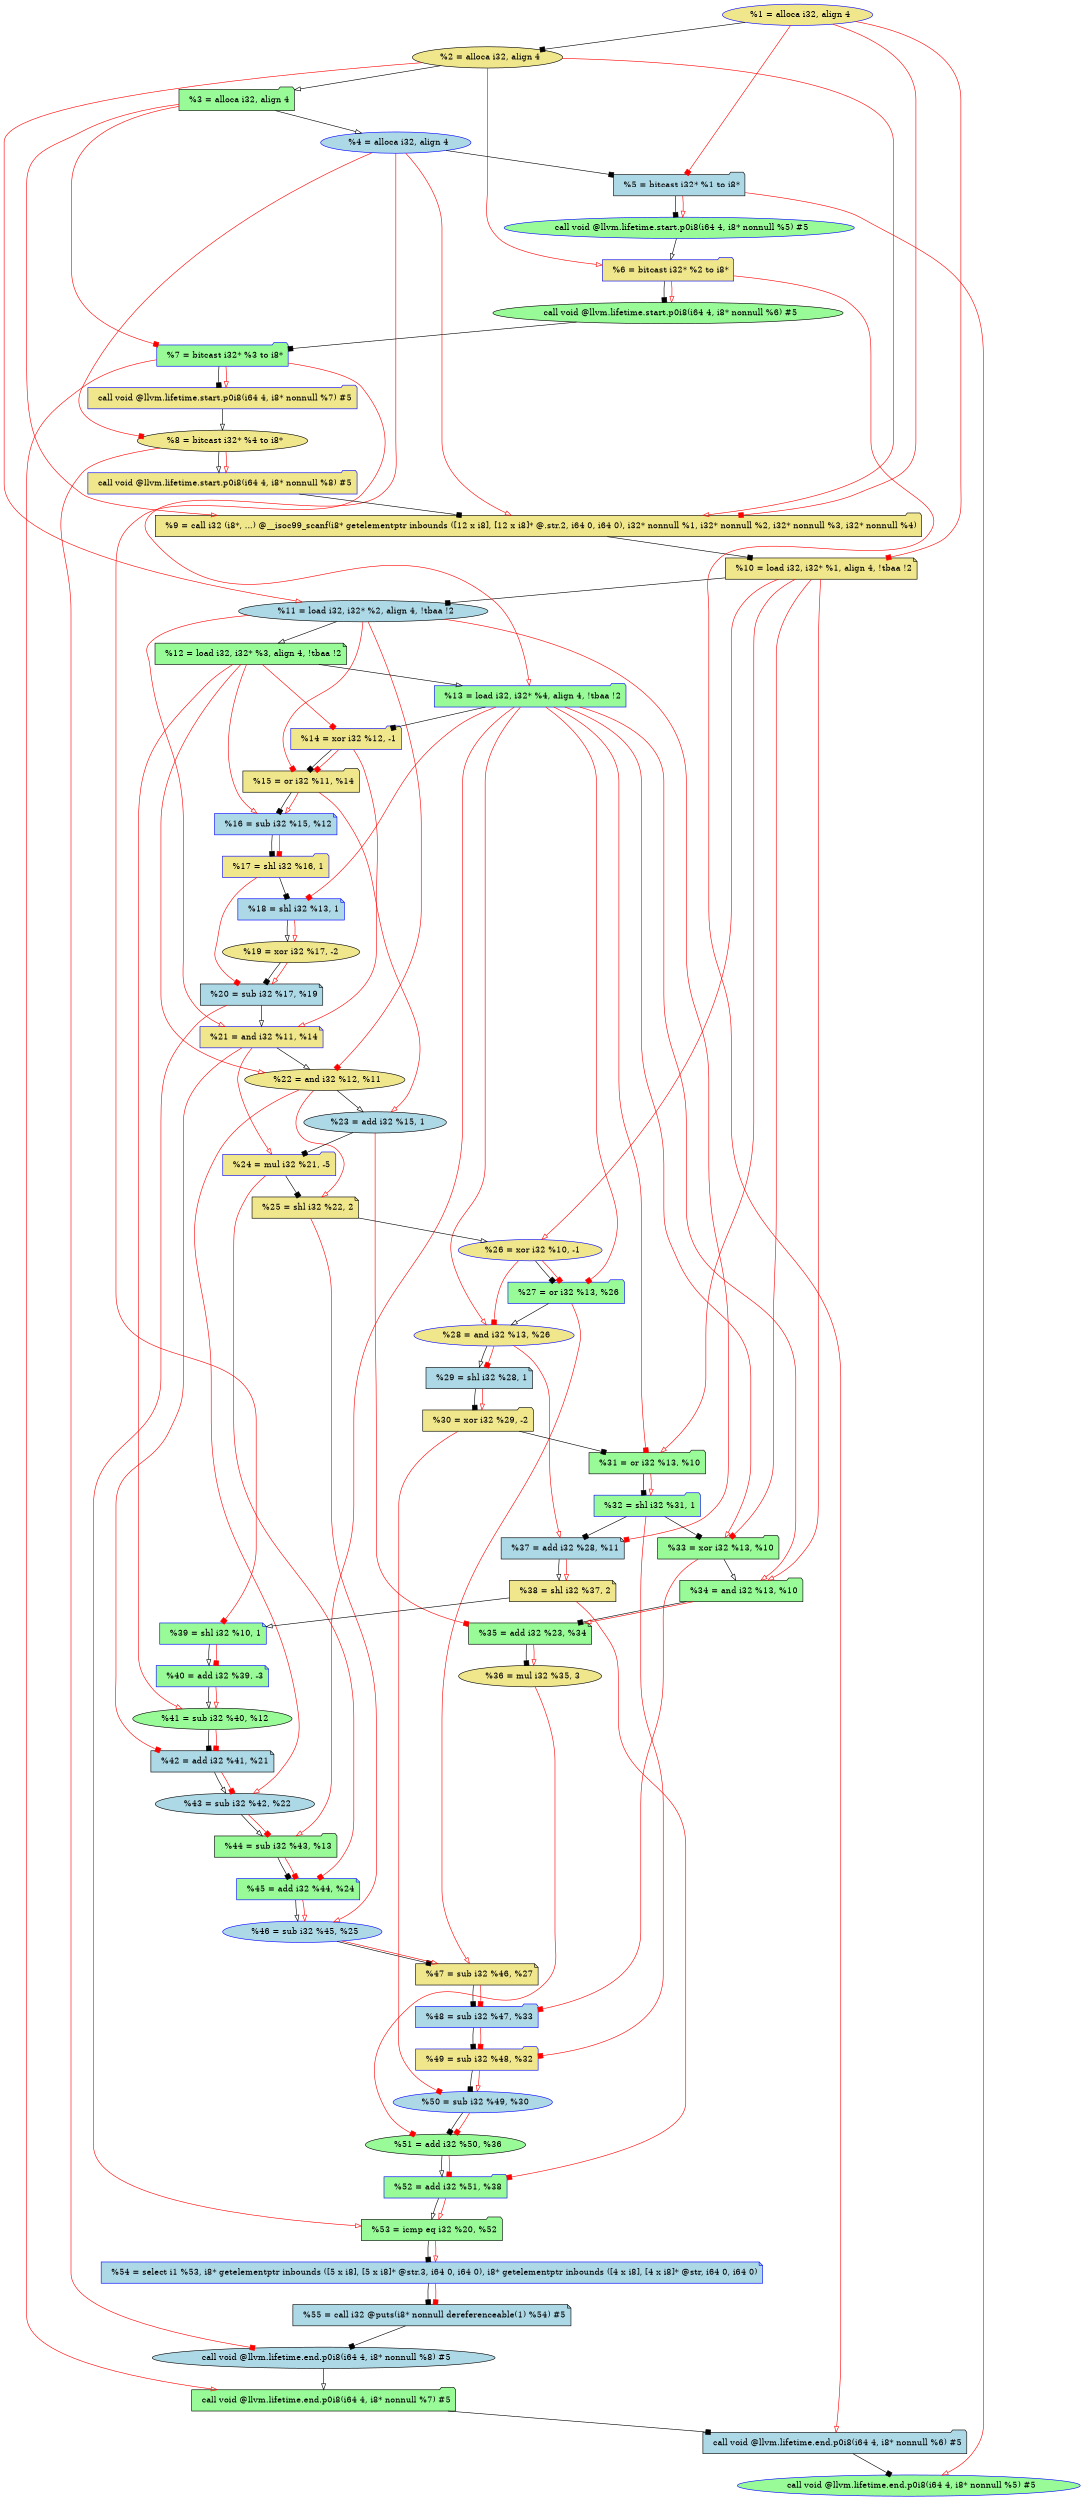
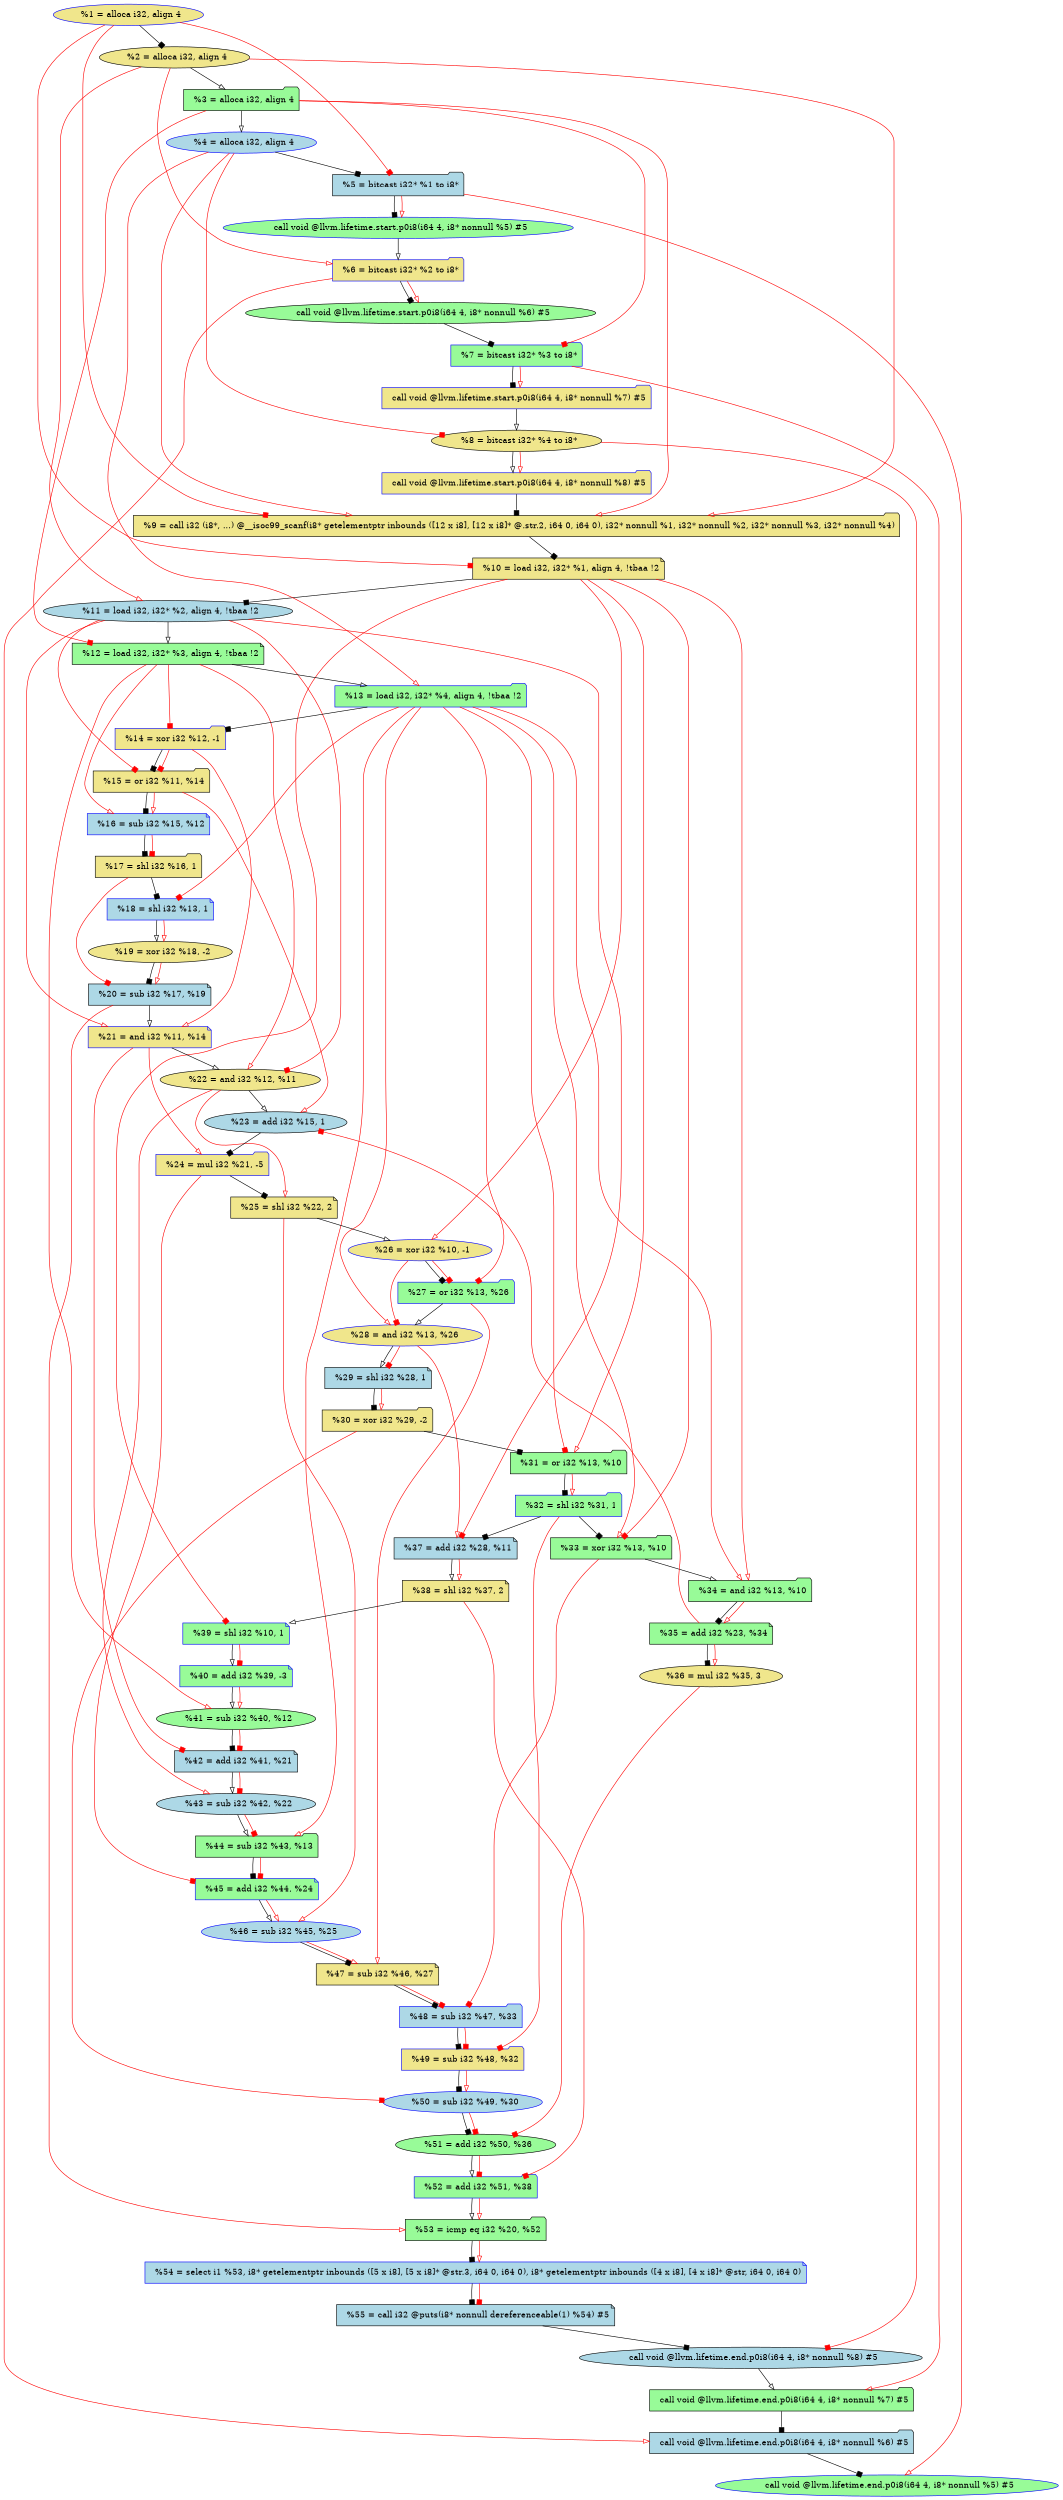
  digraph {
    node [color=black fillcolor=khaki shape=folder style=filled]
    edge [arrowhead=box color=red]
    n1 [color=blue label="  %1 = alloca i32, align 4" shape=ellipse]
    n2 [label="  %2 = alloca i32, align 4" shape=ellipse]
    n3 [fillcolor=lightblue label="  %5 = bitcast i32* %1 to i8*"]
    n4 [label="  %9 = call i32 (i8*, ...) @__isoc99_scanf(i8* getelementptr inbounds ([12 x i8], [12 x i8]* @.str.2, i64 0, i64 0), i32* nonnull %1, i32* nonnull %2, i32* nonnull %3, i32* nonnull %4)"]
    n5 [label="  %10 = load i32, i32* %1, align 4, !tbaa !2" shape=note]
    n6 [fillcolor=palegreen label="  %3 = alloca i32, align 4"]
    n7 [color=blue label="  %6 = bitcast i32* %2 to i8*"]
    n8 [fillcolor=lightblue label="  %11 = load i32, i32* %2, align 4, !tbaa !2" shape=ellipse]
    n9 [color=blue fillcolor=palegreen label="  call void @llvm.lifetime.start.p0i8(i64 4, i8* nonnull %5) #5" shape=ellipse]
    n10 [color=blue fillcolor=palegreen label="  call void @llvm.lifetime.end.p0i8(i64 4, i8* nonnull %5) #5" shape=ellipse]
    n11 [color=blue label="  %26 = xor i32 %10, -1" shape=ellipse]
    n12 [fillcolor=palegreen label="  %31 = or i32 %13, %10"]
    n13 [fillcolor=palegreen label="  %33 = xor i32 %13, %10"]
    n14 [fillcolor=palegreen label="  %34 = and i32 %13, %10"]
    n15 [color=blue fillcolor=palegreen label="  %39 = shl i32 %10, 1" shape=note]
    n16 [color=blue fillcolor=lightblue label="  %4 = alloca i32, align 4" shape=ellipse]
    n17 [color=blue fillcolor=palegreen label="  %7 = bitcast i32* %3 to i8*"]
    n18 [fillcolor=palegreen label="  %12 = load i32, i32* %3, align 4, !tbaa !2" shape=note]
    n19 [fillcolor=palegreen label="  call void @llvm.lifetime.start.p0i8(i64 4, i8* nonnull %6) #5" shape=ellipse]
    n20 [fillcolor=lightblue label="  call void @llvm.lifetime.end.p0i8(i64 4, i8* nonnull %6) #5"]
    n21 [label="  %15 = or i32 %11, %14"]
    n22 [color=blue label="  %21 = and i32 %11, %14" shape=note]
    n23 [label="  %22 = and i32 %12, %11" shape=ellipse]
    n24 [fillcolor=lightblue label="  %37 = add i32 %28, %11" shape=note]
    n25 [label="  %8 = bitcast i32* %4 to i8*" shape=ellipse]
    n26 [color=blue fillcolor=palegreen label="  %13 = load i32, i32* %4, align 4, !tbaa !2"]
    n27 [color=blue label="  call void @llvm.lifetime.start.p0i8(i64 4, i8* nonnull %7) #5"]
    n28 [fillcolor=palegreen label="  call void @llvm.lifetime.end.p0i8(i64 4, i8* nonnull %7) #5"]
    n29 [color=blue label="  %14 = xor i32 %12, -1"]
    n30 [color=blue fillcolor=lightblue label="  %16 = sub i32 %15, %12" shape=note]
    n31 [fillcolor=palegreen label="  %41 = sub i32 %40, %12" shape=ellipse]
    n32 [color=blue label="  call void @llvm.lifetime.start.p0i8(i64 4, i8* nonnull %8) #5"]
    n33 [fillcolor=lightblue label="  call void @llvm.lifetime.end.p0i8(i64 4, i8* nonnull %8) #5" shape=ellipse]
    n34 [color=blue fillcolor=lightblue label="  %18 = shl i32 %13, 1" shape=note]
    n35 [color=blue fillcolor=palegreen label="  %27 = or i32 %13, %26"]
    n36 [color=blue label="  %28 = and i32 %13, %26" shape=ellipse]
    n37 [fillcolor=palegreen label="  %44 = sub i32 %43, %13"]
    n38 [color=blue fillcolor=palegreen label="  %32 = shl i32 %31, 1"]
    n39 [color=blue fillcolor=lightblue label="  %48 = sub i32 %47, %33"]
    n40 [fillcolor=palegreen label="  %35 = add i32 %23, %34" shape=note]
    n41 [color=blue fillcolor=palegreen label="  %40 = add i32 %39, -3" shape=note]
    n42 [fillcolor=lightblue label="  %23 = add i32 %15, 1" shape=ellipse]
    n43 [color=blue label="  %24 = mul i32 %21, -5"]
    n44 [fillcolor=lightblue label="  %42 = add i32 %41, %21" shape=note]
    n45 [label="  %25 = shl i32 %22, 2" shape=note]
    n46 [fillcolor=lightblue label="  %43 = sub i32 %42, %22" shape=ellipse]
    n47 [label="  %38 = shl i32 %37, 2" shape=note]
-   n48 [color=blue label="  %17 = shl i32 %16, 1"]
-   n49 [label="%19 = xor i32 %17, -2" shape=ellipse]
+   n48 [label="  %17 = shl i32 %16, 1"]
+   n49 [label="  %19 = xor i32 %18, -2" shape=ellipse]
    n50 [label="  %47 = sub i32 %46, %27" shape=note]
    n51 [fillcolor=lightblue label="  %29 = shl i32 %28, 1" shape=note]
    n52 [color=blue fillcolor=palegreen label="  %45 = add i32 %44, %24" shape=note]
    n53 [fillcolor=lightblue label="  %20 = sub i32 %17, %19" shape=note]
    n54 [fillcolor=palegreen label="  %53 = icmp eq i32 %20, %52"]
    n55 [color=blue fillcolor=lightblue label="  %54 = select i1 %53, i8* getelementptr inbounds ([5 x i8], [5 x i8]* @str.3, i64 0, i64 0), i8* getelementptr inbounds ([4 x i8], [4 x i8]* @str, i64 0, i64 0)" shape=note]
    n56 [color=blue fillcolor=lightblue label="  %46 = sub i32 %45, %25" shape=ellipse]
    n57 [label="  %36 = mul i32 %35, 3" shape=ellipse]
    n58 [label="  %30 = xor i32 %29, -2"]
    n59 [color=blue fillcolor=lightblue label="  %50 = sub i32 %49, %30" shape=ellipse]
    n60 [fillcolor=palegreen label="  %51 = add i32 %50, %36" shape=ellipse]
    n61 [color=blue label="  %49 = sub i32 %48, %32"]
    n62 [color=blue fillcolor=palegreen label="  %52 = add i32 %51, %38"]
    n63 [fillcolor=lightblue label="  %55 = call i32 @puts(i8* nonnull dereferenceable(1) %54) #5" shape=note]
    n1 -> n2 [color=""]
    n1 -> n3
    n1 -> n4
    n1 -> n5
    n2 -> n4 [arrowhead=onormal]
    n2 -> n6 [arrowhead=onormal color=""]
    n2 -> n7 [arrowhead=onormal]
    n2 -> n8 [arrowhead=onormal]
    n3 -> n9 [color=""]
    n3 -> n9 [arrowhead=onormal]
    n3 -> n10 [arrowhead=onormal]
    n4 -> n5 [color=""]
    n5 -> n8 [color=""]
    n5 -> n11 [arrowhead=onormal]
    n5 -> n12 [arrowhead=onormal]
    n5 -> n13
    n5 -> n14 [arrowhead=onormal]
-   n17 -> n15
+   n5 -> n15
    n6 -> n4 [arrowhead=onormal]
    n6 -> n16 [arrowhead=onormal color=""]
    n6 -> n17
+   n6 -> n18
    n7 -> n19 [color=""]
    n7 -> n19 [arrowhead=onormal]
    n7 -> n20 [arrowhead=onormal]
    n8 -> n18 [arrowhead=onormal color=""]
    n8 -> n21
    n8 -> n22 [arrowhead=onormal]
    n8 -> n23
    n8 -> n24
    n9 -> n7 [arrowhead=onormal color=""]
    n11 -> n35 [color=""]
    n11 -> n35
    n11 -> n36
    n12 -> n38 [color=""]
    n12 -> n38 [arrowhead=onormal]
    n13 -> n14 [arrowhead=onormal color=""]
    n13 -> n39
    n14 -> n40 [color=""]
    n14 -> n40 [arrowhead=onormal]
    n15 -> n41 [arrowhead=onormal color=""]
    n15 -> n41
    n16 -> n3 [color=""]
    n16 -> n4 [arrowhead=onormal]
    n16 -> n25
    n16 -> n26 [arrowhead=onormal]
    n17 -> n27 [color=""]
    n17 -> n27 [arrowhead=onormal]
    n17 -> n28 [arrowhead=onormal]
    n18 -> n23 [arrowhead=onormal]
    n18 -> n26 [arrowhead=onormal color=""]
    n18 -> n29
    n18 -> n30 [arrowhead=onormal]
    n18 -> n31 [arrowhead=onormal]
    n19 -> n17 [color=""]
    n20 -> n10 [color=""]
    n21 -> n30 [color=""]
    n21 -> n30 [arrowhead=onormal]
    n21 -> n42 [arrowhead=onormal]
    n22 -> n23 [arrowhead=onormal color=""]
    n22 -> n43 [arrowhead=onormal]
    n22 -> n44
    n23 -> n42 [arrowhead=onormal color=""]
    n23 -> n45 [arrowhead=onormal]
    n23 -> n46 [arrowhead=onormal]
    n24 -> n47 [arrowhead=onormal color=""]
    n24 -> n47 [arrowhead=onormal]
    n25 -> n32 [arrowhead=onormal color=""]
    n25 -> n32 [arrowhead=onormal]
    n25 -> n33
    n26 -> n12
    n26 -> n13 [arrowhead=onormal]
    n26 -> n14 [arrowhead=onormal]
    n26 -> n29 [color=""]
    n26 -> n34
    n26 -> n35
    n26 -> n36 [arrowhead=onormal]
    n26 -> n37 [arrowhead=onormal]
    n27 -> n25 [arrowhead=onormal color=""]
    n28 -> n20 [color=""]
    n29 -> n21 [color=""]
    n29 -> n21
    n29 -> n22 [arrowhead=onormal]
    n30 -> n48 [color=""]
    n30 -> n48
    n31 -> n44 [color=""]
    n31 -> n44
    n32 -> n4 [color=""]
    n33 -> n28 [arrowhead=onormal color=""]
    n34 -> n49 [arrowhead=onormal color=""]
    n34 -> n49 [arrowhead=onormal]
    n35 -> n36 [arrowhead=onormal color=""]
    n35 -> n50 [arrowhead=onormal]
    n36 -> n24 [arrowhead=onormal]
    n36 -> n51 [arrowhead=onormal color=""]
    n36 -> n51
    n37 -> n52 [color=""]
    n37 -> n52
    n38 -> n13 [color=""]
    n38 -> n24 [color=""]
    n38 -> n61
    n39 -> n61 [color=""]
    n39 -> n61
    n40 -> n57 [color=""]
    n40 -> n57 [arrowhead=onormal]
    n41 -> n31 [arrowhead=onormal color=""]
    n41 -> n31 [arrowhead=onormal]
-   n42 -> n40
+   n40 -> n42
    n42 -> n43 [color=""]
    n43 -> n45 [color=""]
    n43 -> n52
    n44 -> n46 [arrowhead=onormal color=""]
    n44 -> n46
    n45 -> n11 [arrowhead=onormal color=""]
    n45 -> n56 [arrowhead=onormal]
    n46 -> n37 [arrowhead=onormal color=""]
    n46 -> n37
    n47 -> n15 [arrowhead=onormal color=""]
    n47 -> n62
    n48 -> n34 [color=""]
    n48 -> n53
    n49 -> n53 [color=""]
    n49 -> n53 [arrowhead=onormal]
    n50 -> n39 [color=""]
    n50 -> n39
    n51 -> n58 [color=""]
    n51 -> n58 [arrowhead=onormal]
    n52 -> n56 [arrowhead=onormal color=""]
    n52 -> n56 [arrowhead=onormal]
    n53 -> n22 [arrowhead=onormal color=""]
    n53 -> n54 [arrowhead=onormal]
    n54 -> n55 [color=""]
    n54 -> n55 [arrowhead=onormal]
    n55 -> n63 [color=""]
    n55 -> n63
    n56 -> n50 [color=""]
    n56 -> n50 [arrowhead=onormal]
    n57 -> n60
    n58 -> n12 [color=""]
    n58 -> n59
    n59 -> n60 [color=""]
    n59 -> n60
    n60 -> n62 [arrowhead=onormal color=""]
    n60 -> n62
    n61 -> n59 [color=""]
    n61 -> n59 [arrowhead=onormal]
    n62 -> n54 [arrowhead=onormal color=""]
    n62 -> n54 [arrowhead=onormal]
    n63 -> n33 [color=""]
  }
